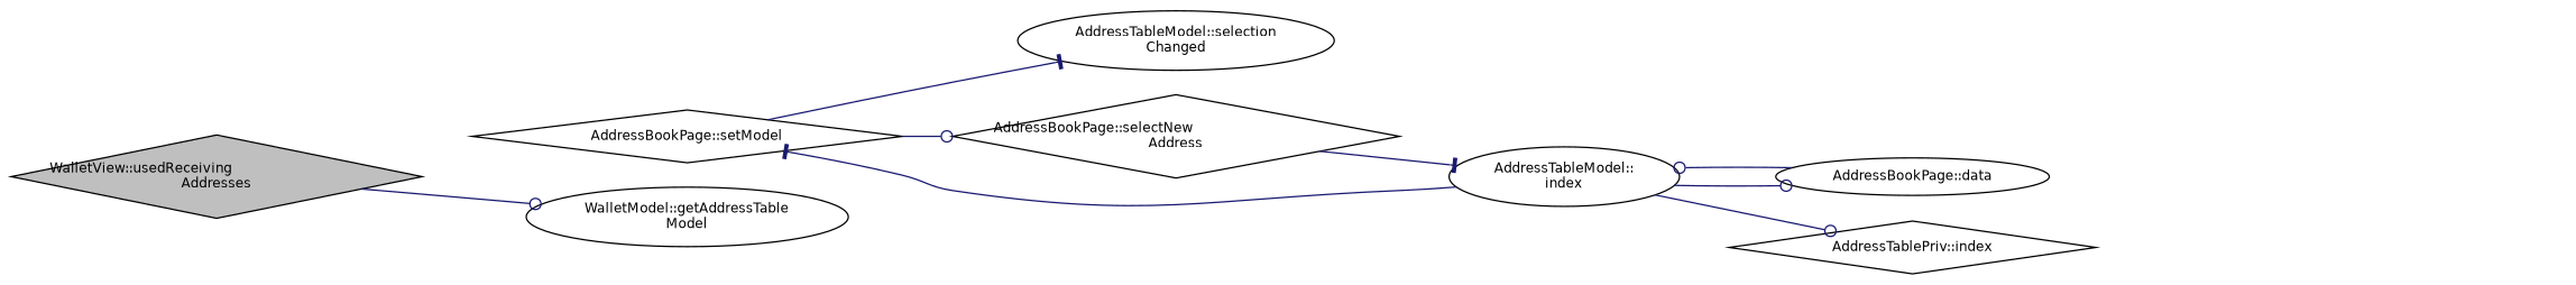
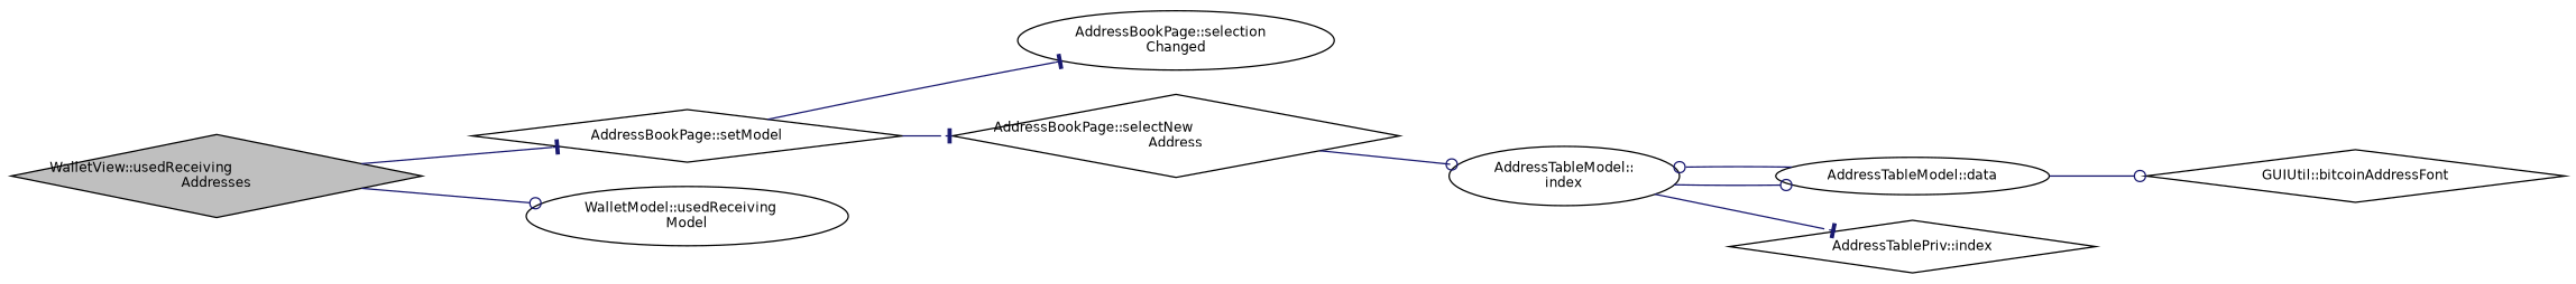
  digraph {
    rankdir=LR
    node [color=black fillcolor=white fontname=Helvetica fontsize=10 shape=diamond style=filled]
    edge [arrowhead=odot color=midnightblue fontname=Helvetica fontsize=10 labelfontname=Helvetica labelfontsize=10 style=solid]
    n1 [fillcolor=grey75 fontcolor=black height=0.2 label="WalletView::usedReceiving\lAddresses" width=0.4]
    n2 [height=0.2 label="AddressBookPage::setModel" width=0.4]
-   n3 [height=0.2 label="WalletModel::getAddressTable\lModel" shape=ellipse width=0.4]
-   n4 [height=0.2 label="AddressTableModel::selection\lChanged" shape=ellipse width=0.4]
+   n3 [height=0.2 label="WalletModel::usedReceiving\lModel" shape=ellipse width=0.4]
+   n4 [height=0.2 label="AddressBookPage::selection\lChanged" shape=ellipse width=0.4]
    n5 [height=0.2 label="AddressBookPage::selectNew\lAddress" width=0.4]
    n6 [height=0.2 label="AddressTableModel::\lindex" shape=ellipse width=0.4]
-   n7 [height=0.2 label="AddressBookPage::data" shape=ellipse width=0.4]
+   n7 [height=0.2 label="AddressTableModel::data" shape=ellipse width=0.4]
    n8 [height=0.2 label="AddressTablePriv::index" width=0.4]
-   n6 -> n2 [arrowhead=tee]
+   n9 [height=0.2 label="GUIUtil::bitcoinAddressFont" width=0.4]
+   n1 -> n2 [arrowhead=tee]
    n1 -> n3
    n2 -> n4 [arrowhead=tee]
-   n2 -> n5
-   n5 -> n6 [arrowhead=tee]
+   n2 -> n5 [arrowhead=tee]
+   n5 -> n6
    n6 -> n7
-   n6 -> n8
+   n6 -> n8 [arrowhead=tee]
    n7 -> n6
+   n7 -> n9
  }
